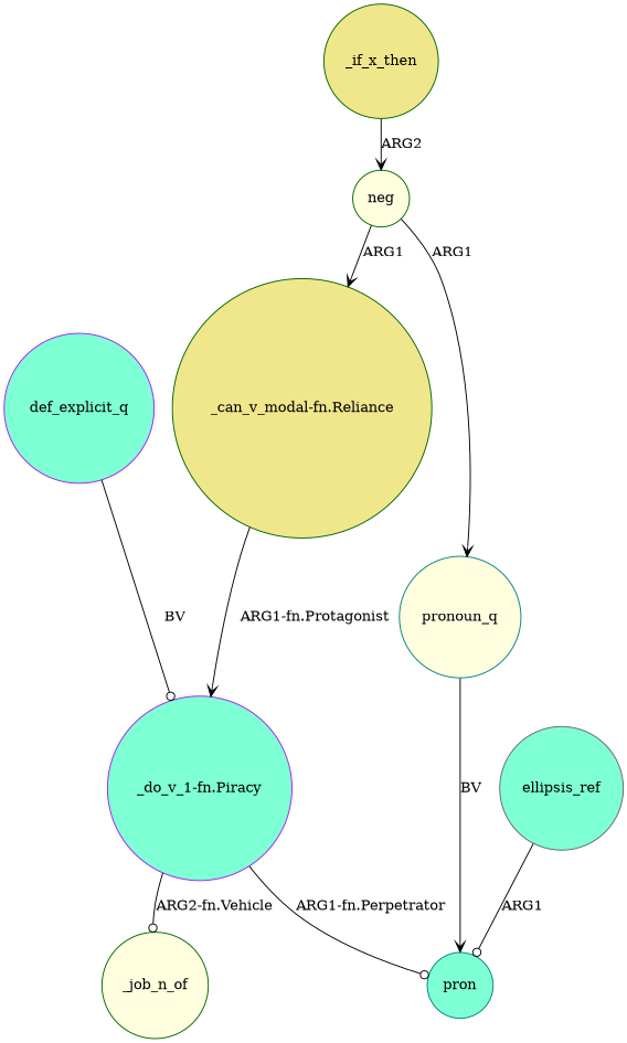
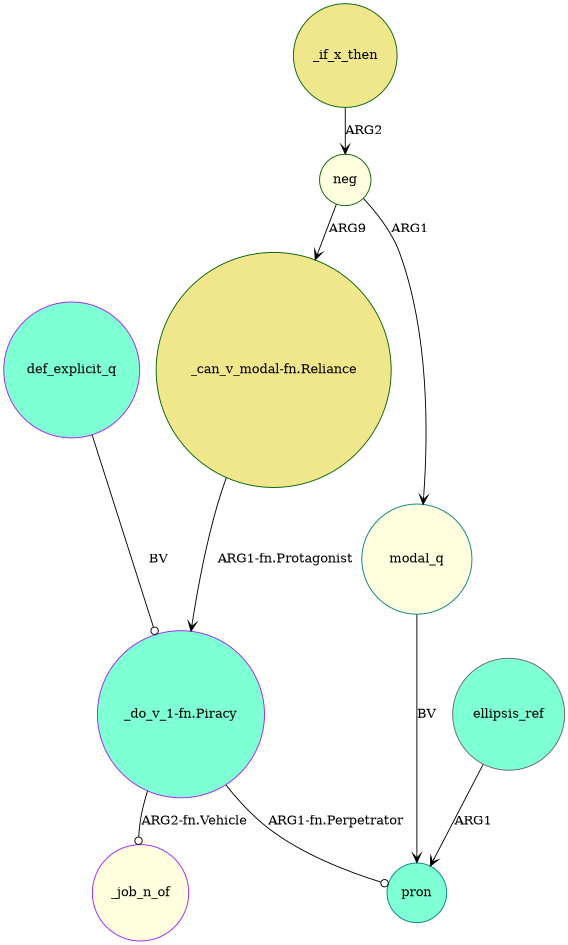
  digraph {
    node [color=purple fillcolor=aquamarine shape=circle style=filled]
    edge [arrowhead=vee]
    def_explicit_q
    "_do_v_1-fn.Piracy"
    _if_x_then [color=darkgreen fillcolor=khaki]
    neg [color=darkgreen fillcolor=lightyellow]
    "_can_v_modal-fn.Reliance" [color=darkgreen fillcolor=khaki]
-   pronoun_q [color=teal fillcolor=lightyellow]
+   pronoun_q [color=teal fillcolor=lightyellow label=modal_q]
    ellipsis_ref [color=gray40]
    pron [color=teal]
-   _job_n_of [color=darkgreen fillcolor=lightyellow]
+   _job_n_of [fillcolor=lightyellow]
    def_explicit_q -> "_do_v_1-fn.Piracy" [arrowhead=odot label=BV]
    "_do_v_1-fn.Piracy" -> pron [arrowhead=odot label="ARG1-fn.Perpetrator"]
    "_do_v_1-fn.Piracy" -> _job_n_of [arrowhead=odot label="ARG2-fn.Vehicle"]
    _if_x_then -> neg [label=ARG2]
-   neg -> "_can_v_modal-fn.Reliance" [label=ARG1]
+   neg -> "_can_v_modal-fn.Reliance" [label=ARG9]
    neg -> pronoun_q [label=ARG1]
    "_can_v_modal-fn.Reliance" -> "_do_v_1-fn.Piracy" [label="ARG1-fn.Protagonist"]
    pronoun_q -> pron [label=BV]
-   ellipsis_ref -> pron [arrowhead=odot label=ARG1]
+   ellipsis_ref -> pron [label=ARG1]
  }
